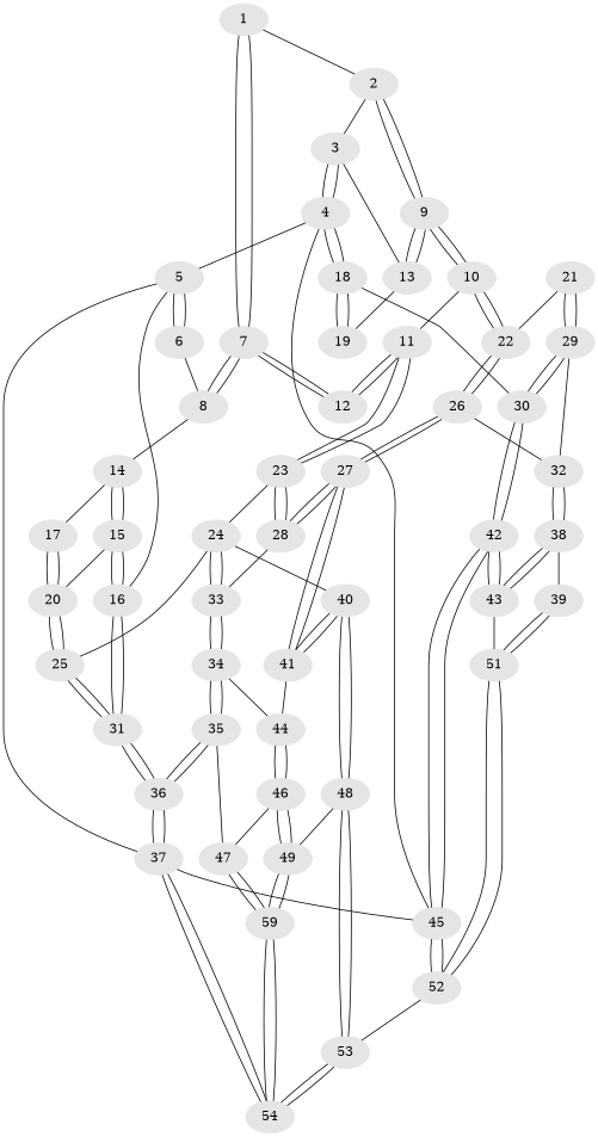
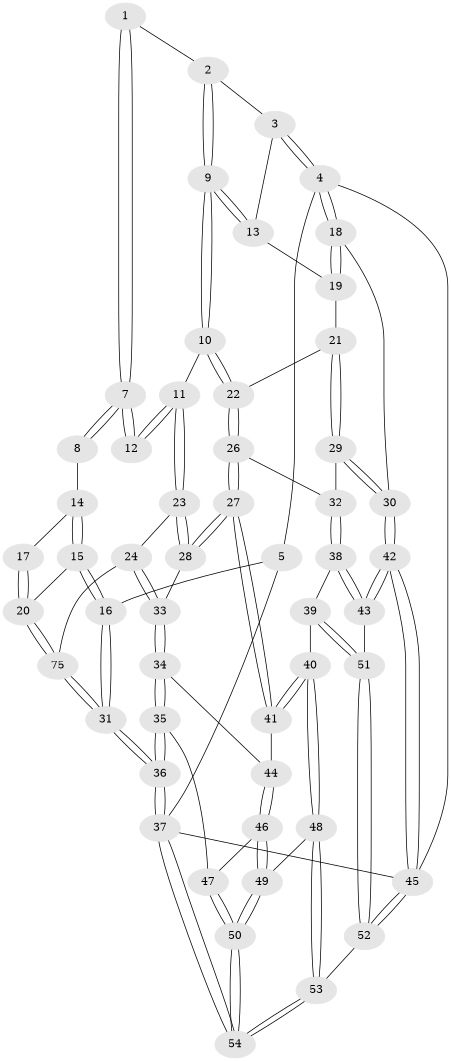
  graph {
    node [color=gray90 style=filled]
    1
    2
    7
    3
    9
    8
    12
    4
    13
    10
    5
    18
    45
    19
-   6
    16
    37
    30
    52
    31
    54
    14
    17
    15
    11
    22
    23
    26
    24
    28
    20
    21
-   25
+   25 [label=75]
    36
    42
    29
    32
    27
    33
    34
    41
    38
    44
    43
    39
    35
    47
    46
-   50 [label=59]
+   50
    40
    51
    48
    49
    53
    1 -- 2
    1 -- 7
    1 -- 7
    2 -- 3
    2 -- 9
    2 -- 9
    7 -- 8
    7 -- 8
    7 -- 12
    7 -- 12
    3 -- 4
    3 -- 4
    3 -- 13
    9 -- 13
    9 -- 13
    9 -- 10
    9 -- 10
    8 -- 14
    4 -- 5
    4 -- 18
    4 -- 18
    4 -- 45
    13 -- 19
    10 -- 11
    10 -- 22
    10 -- 22
-   5 -- 6
-   5 -- 6
    5 -- 16
    5 -- 37
    18 -- 19
    18 -- 19
    18 -- 30
    45 -- 52
    45 -- 52
-   6 -- 8
+   19 -- 21
    16 -- 31
    16 -- 31
    37 -- 45
    37 -- 54
    37 -- 54
    30 -- 42
    30 -- 42
    52 -- 53
    31 -- 36
    31 -- 36
    14 -- 17
    14 -- 15
    14 -- 15
    17 -- 20
    17 -- 20
    15 -- 16
    15 -- 16
    15 -- 20
    11 -- 12
    11 -- 12
    11 -- 23
    11 -- 23
    22 -- 26
    22 -- 26
    23 -- 24
    23 -- 28
    23 -- 28
    26 -- 32
    26 -- 27
    26 -- 27
    24 -- 25
    24 -- 33
    24 -- 33
    28 -- 33
    20 -- 25
    20 -- 25
    21 -- 22
    21 -- 29
    21 -- 29
    25 -- 31
    25 -- 31
    36 -- 37
    36 -- 37
    42 -- 45
    42 -- 45
    42 -- 43
    42 -- 43
    29 -- 30
    29 -- 30
    29 -- 32
    32 -- 38
    32 -- 38
    27 -- 28
    27 -- 28
    27 -- 41
    27 -- 41
    33 -- 34
    33 -- 34
    34 -- 44
    34 -- 35
    34 -- 35
    41 -- 44
    38 -- 43
    38 -- 43
    38 -- 39
    44 -- 46
    44 -- 46
    43 -- 51
-   24 -- 40
+   39 -- 40
    39 -- 51
    39 -- 51
    35 -- 36
    35 -- 36
    35 -- 47
    47 -- 50
    47 -- 50
    46 -- 47
    46 -- 49
    46 -- 49
    50 -- 54
    50 -- 54
    40 -- 41
    40 -- 41
    40 -- 48
    40 -- 48
    51 -- 52
    51 -- 52
    48 -- 49
    48 -- 53
    48 -- 53
    49 -- 50
    49 -- 50
    53 -- 54
    53 -- 54
  }
